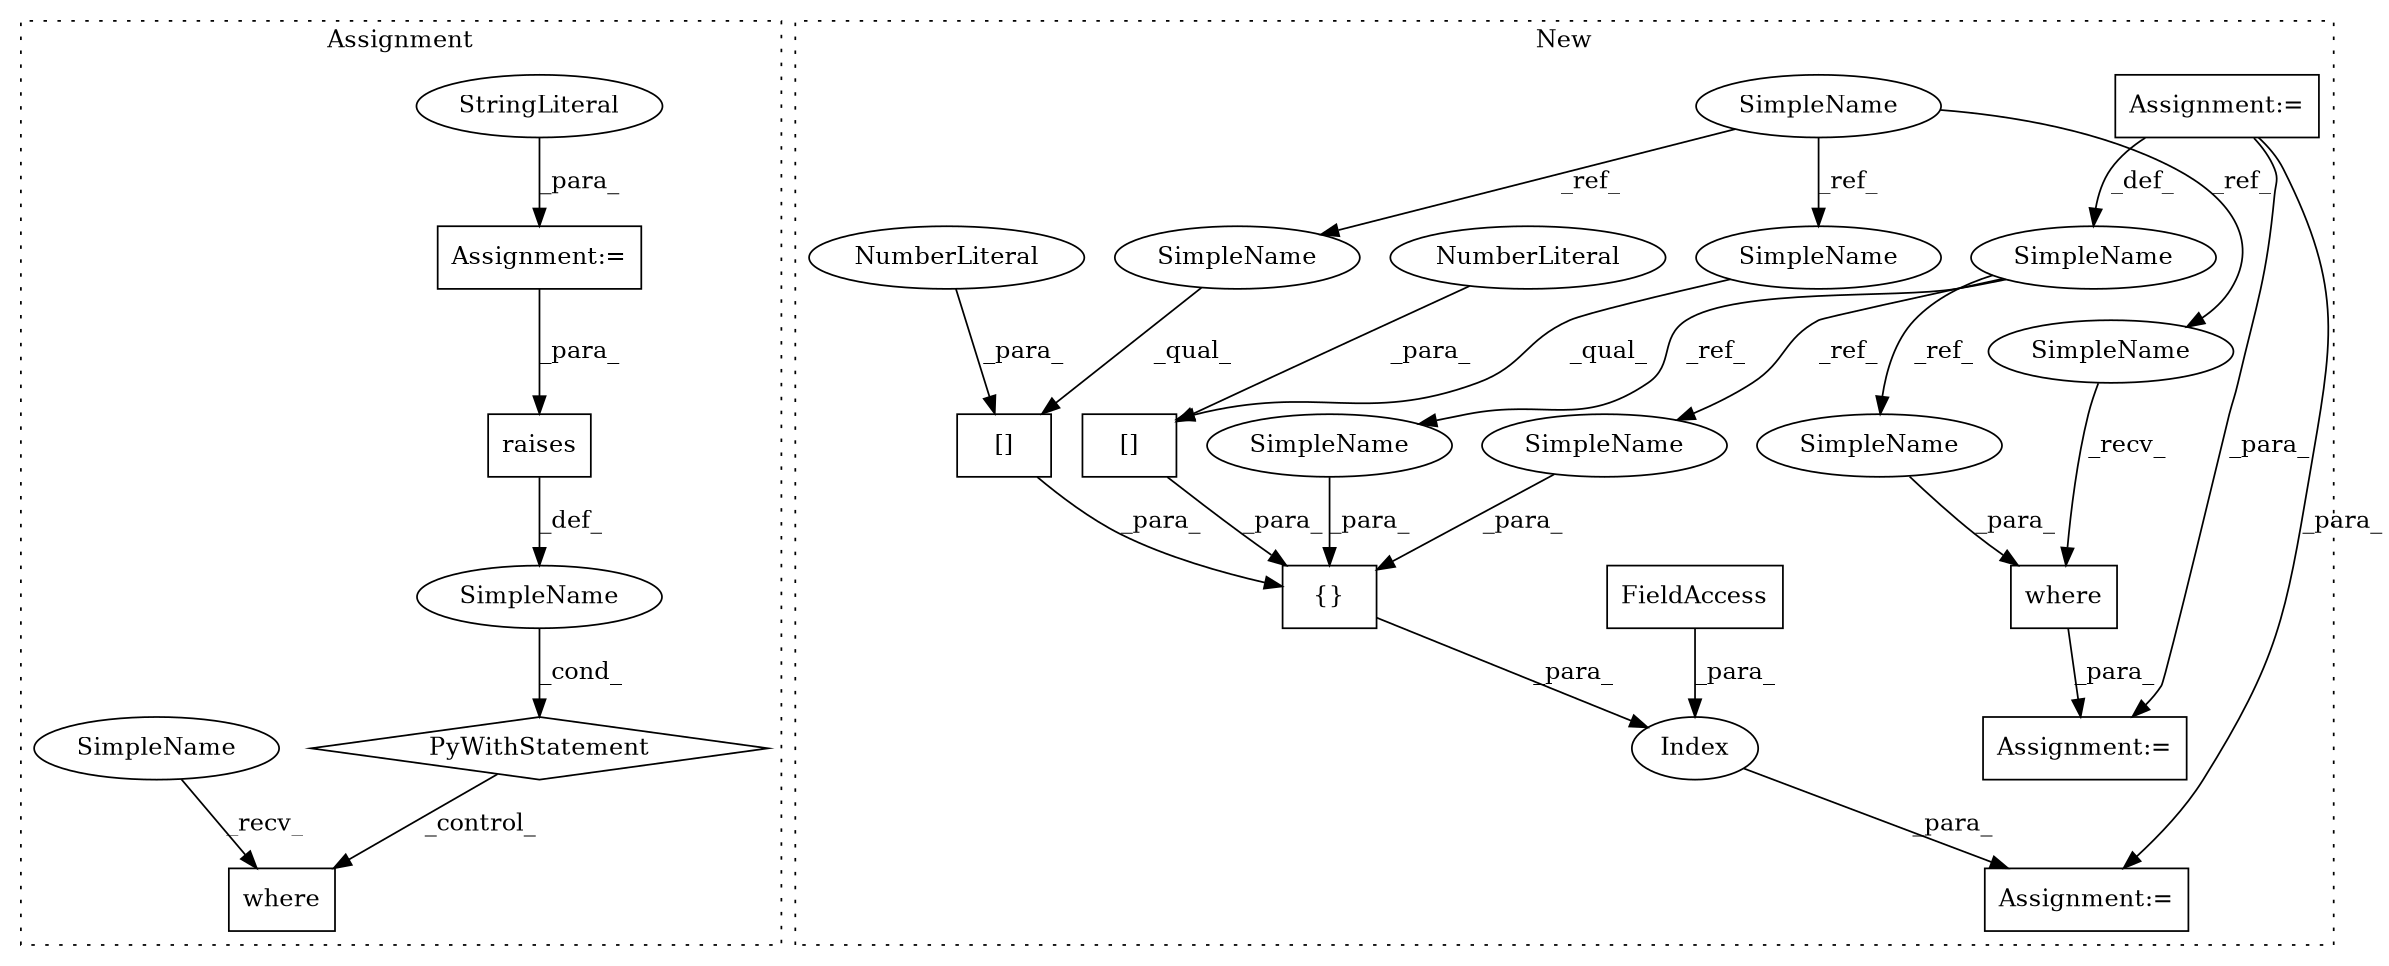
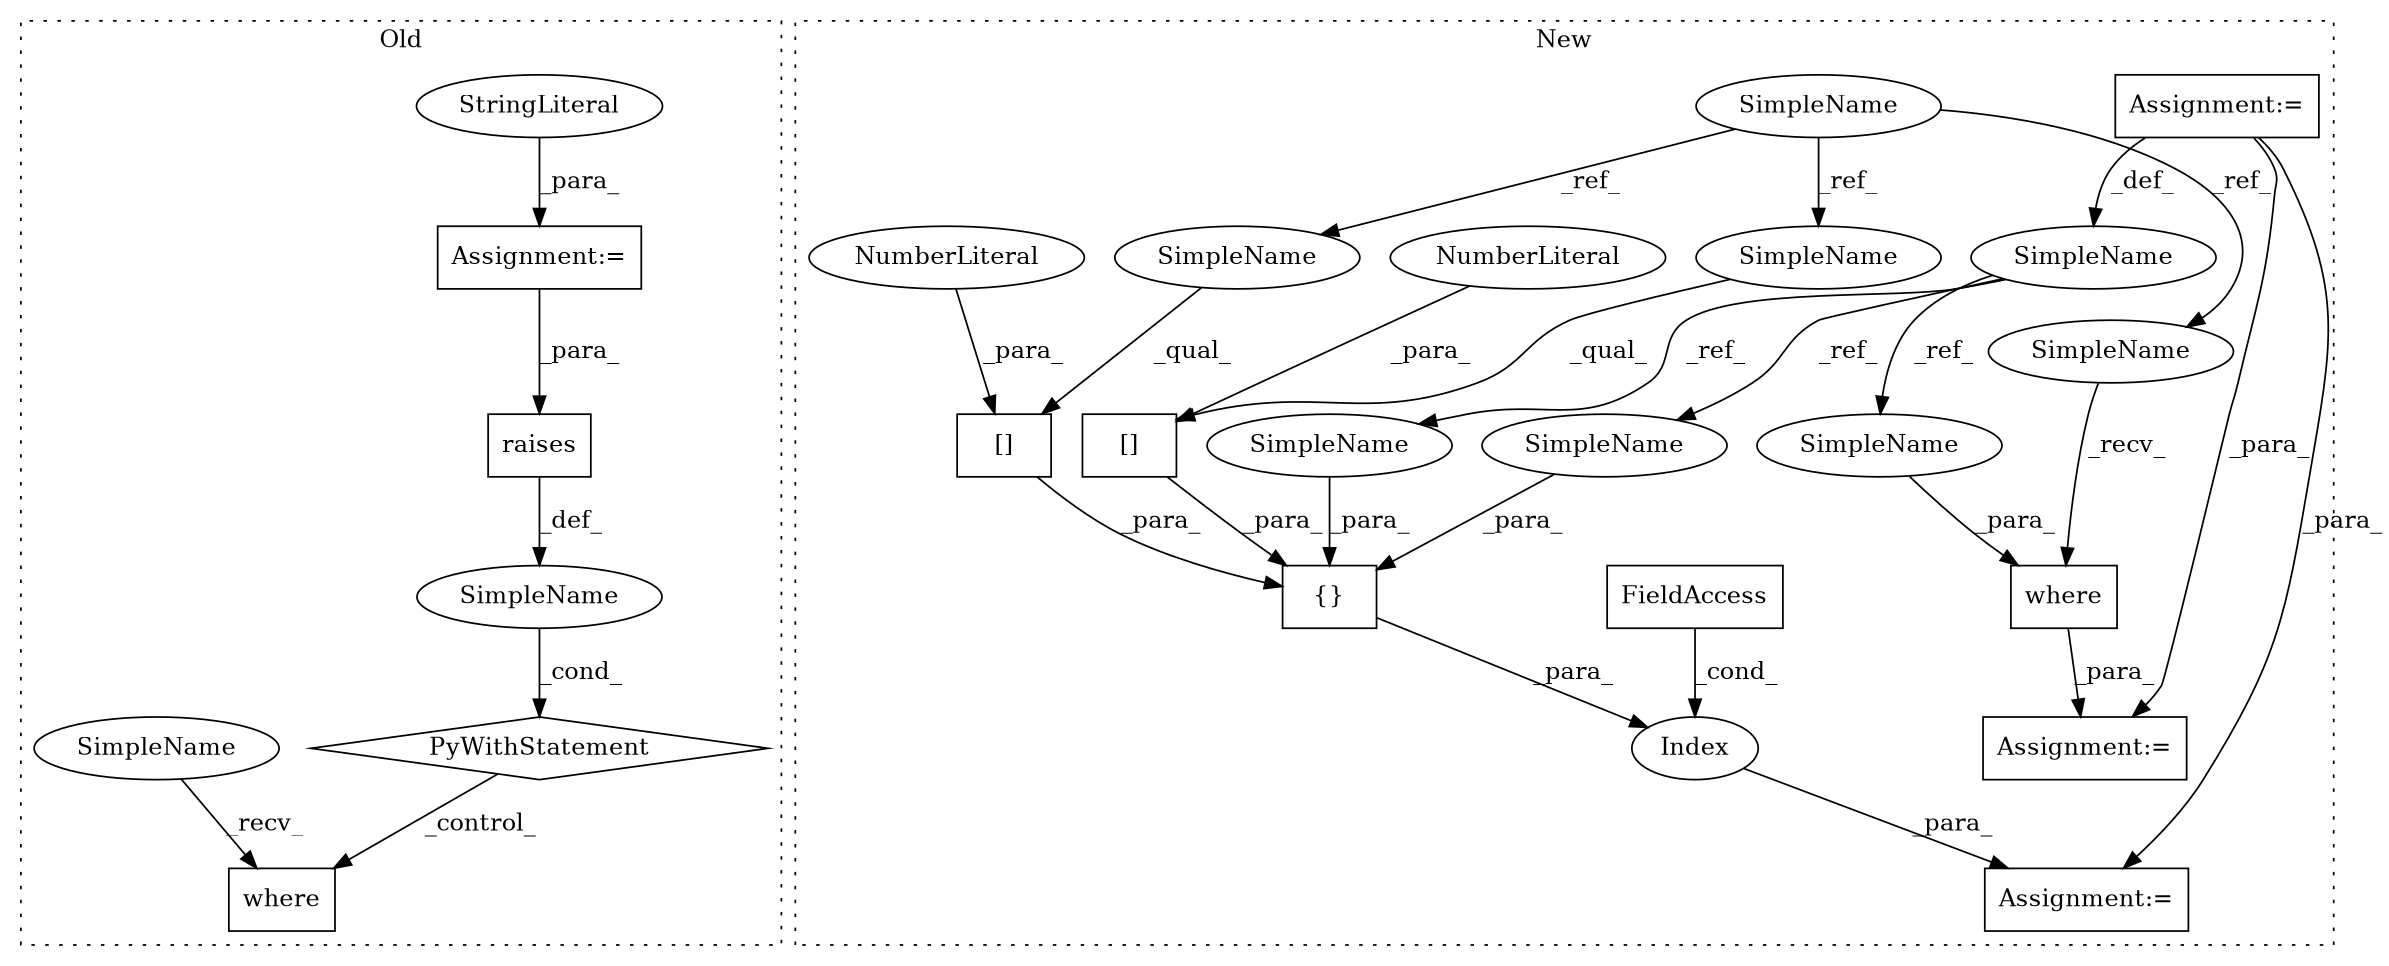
  digraph {
    node [a=42 l=1 shape=ellipse]
    n1 [a=104 l="10,2" label=PyWithStatement s="20920,20958" shape=diamond]
    n2 [a=32 l="7,1" label=raises s="20937,20957" shape=box]
    n3 [a=7 label="Assignment:=" s=20859 shape=box]
    n4 [a=45 l=54 label=StringLiteral s=20860]
    n5 [label=SimpleName l=""]
    n6 [a=32 l="6,1" label=where s="20971,21011" shape=box]
    n7 [l=2 label=SimpleName s=20968]
    n8 [a=32 l="6,1" label=Index s="21464,21517"]
    n9 [a=4 l="1,1" label="{}" s="21479,21509" shape=box]
    n10 [a=7 label="Assignment:=" s=21456 shape=box]
    n11 [a=22 l=6 label=FieldAccess s=21511 shape=box]
    n12 [a=2 l="3,1" label="[]" s="21492,21496" shape=box]
    n13 [a=34 label=NumberLiteral s=21495]
    n14 [l=5 label=SimpleName s=21407]
    n15 [a=32 l="6,1" label=where s="21569,21585" shape=box]
    n16 [l=2 label=SimpleName s=21307]
    n17 [a=7 label="Assignment:=" s=21565 shape=box]
    n18 [a=7 label="Assignment:=" s=21412 shape=box]
    n19 [a=2 l="3,1" label="[]" s="21480,21484" shape=box]
    n20 [a=34 label=NumberLiteral s=21483]
    n21 [l=5 label=SimpleName s=21486]
    n22 [l=5 label=SimpleName s=21504]
    n23 [l=5 label=SimpleName s=21580]
    n24 [l=2 label=SimpleName s=21492]
    n25 [l=2 label=SimpleName s=21566]
    n26 [l=2 label=SimpleName s=21480]
    subgraph cluster_1 {
-     label=Assignment
+     label=Old
      style=dotted
      n1
      n2
      n3
      n4
      n5
      n6
      n7
    }
    subgraph cluster_2 {
      label=New
      style=dotted
      n8
      n9
      n10
      n11
      n12
      n13
      n14
      n15
      n16
      n17
      n18
      n19
      n20
      n21
      n22
      n23
      n24
      n25
      n26
    }
    n1 -> n6 [label=_control_]
    n2 -> n5 [label=_def_]
    n3 -> n2 [label=_para_]
    n4 -> n3 [label=_para_]
    n5 -> n1 [label=_cond_]
    n7 -> n6 [label=_recv_]
    n8 -> n10 [label=_para_]
    n9 -> n8 [label=_para_]
-   n11 -> n8 [label=_para_]
+   n11 -> n8 [label=_cond_]
    n12 -> n9 [label=_para_]
    n13 -> n12 [label=_para_]
    n14 -> n21 [label=_ref_]
    n14 -> n22 [label=_ref_]
    n14 -> n23 [label=_ref_]
    n15 -> n17 [label=_para_]
    n16 -> n24 [label=_ref_]
    n16 -> n25 [label=_ref_]
    n16 -> n26 [label=_ref_]
    n18 -> n10 [label=_para_]
    n18 -> n14 [label=_def_]
    n18 -> n17 [label=_para_]
    n19 -> n9 [label=_para_]
    n20 -> n19 [label=_para_]
    n21 -> n9 [label=_para_]
    n22 -> n9 [label=_para_]
    n23 -> n15 [label=_para_]
    n24 -> n12 [label=_qual_]
    n25 -> n15 [label=_recv_]
    n26 -> n19 [label=_qual_]
  }
